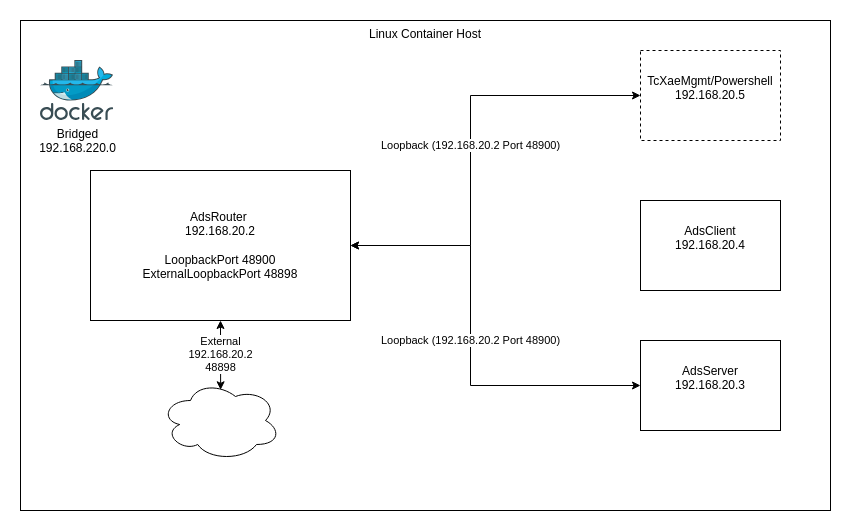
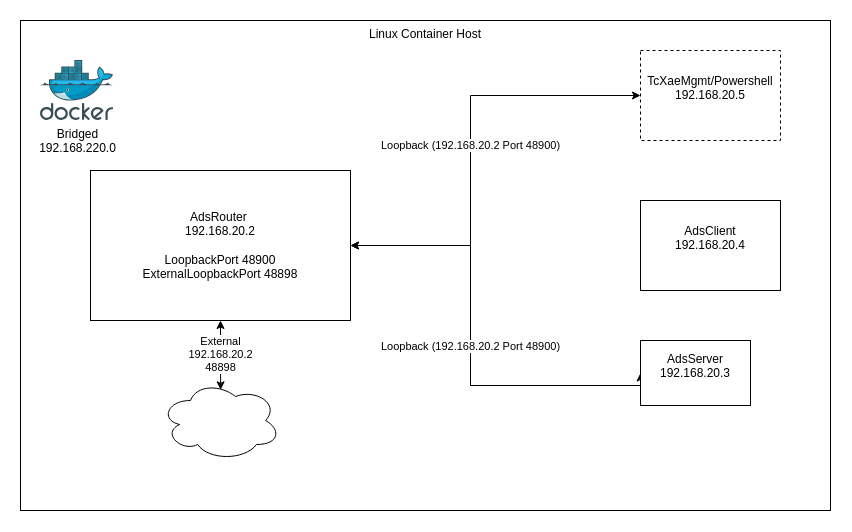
  <mxCell id="0" />
  <mxCell id="1" parent="0" />
  <mxCell id="2" value="Linux Container Host" style="rounded=0;whiteSpace=wrap;html=1;align=center;verticalAlign=top;allowArrows=1;" parent="1" vertex="1"><mxGeometry x="20" y="20" width="810" height="490" as="geometry" /></mxCell>
  <mxCell id="3" value="Bridged&lt;div&gt;192.168.220.0&lt;div&gt;&lt;br&gt;&lt;/div&gt;&lt;/div&gt;" style="image;sketch=0;aspect=fixed;html=1;points=[];align=center;fontSize=12;image=img/lib/mscae/Docker.svg;" parent="1" vertex="1"><mxGeometry x="40" y="60" width="73.17" height="60" as="geometry" /></mxCell>
  <mxCell id="4" value="Loopback (192.168.20.2 Port 48900)" style="rounded=0;orthogonalLoop=1;jettySize=auto;html=1;exitX=1;exitY=0.5;exitDx=0;exitDy=0;entryX=0;entryY=0.5;entryDx=0;entryDy=0;edgeStyle=orthogonalEdgeStyle;anchorPointDirection=0;startArrow=classic;" parent="1" source="5" target="7" edge="1"><mxGeometry relative="1" as="geometry"><Array as="points"><mxPoint x="470" y="245" /><mxPoint x="470" y="385" /></Array></mxGeometry></mxCell>
  <mxCell id="5" value="AdsRouter&amp;nbsp;&lt;div&gt;192.168.20.2&lt;/div&gt;&lt;div&gt;&lt;br&gt;&lt;/div&gt;&lt;div&gt;LoopbackPort 48900&lt;/div&gt;&lt;div&gt;ExternalLoopbackPort 48898&lt;/div&gt;" style="rounded=0;whiteSpace=wrap;html=1;" parent="1" vertex="1"><mxGeometry x="90" y="170" width="260" height="150" as="geometry" /></mxCell>
  <mxCell id="6" value="AdsClient&lt;div&gt;192.168.20.4&lt;/div&gt;&lt;div&gt;&lt;br&gt;&lt;/div&gt;" style="rounded=0;whiteSpace=wrap;html=1;" parent="1" vertex="1"><mxGeometry x="640" y="200" width="140" height="90" as="geometry" /></mxCell>
- <mxCell id="7" value="AdsServer&lt;div&gt;192.168.20.3&lt;/div&gt;&lt;div&gt;&lt;br&gt;&lt;/div&gt;" style="rounded=0;whiteSpace=wrap;html=1;" parent="1" vertex="1"><mxGeometry x="640" y="340" width="140" height="90" as="geometry" /></mxCell>
+ <mxCell id="7" value="AdsServer&lt;div&gt;192.168.20.3&lt;/div&gt;&lt;div&gt;&lt;br&gt;&lt;/div&gt;" style="rounded=0;whiteSpace=wrap;html=1;" parent="1" vertex="1"><mxGeometry x="640" y="340" width="110" height="65" as="geometry" /></mxCell>
  <mxCell id="8" value="&lt;div&gt;External&lt;/div&gt;192.168.20.2&lt;div&gt;48898&lt;/div&gt;" style="endArrow=classic;startArrow=classic;html=1;rounded=0;entryX=0.5;entryY=1;entryDx=0;entryDy=0;exitX=0.501;exitY=0.116;exitDx=0;exitDy=0;exitPerimeter=0;" parent="1" source="9" target="5" edge="1"><mxGeometry width="50" height="50" relative="1" as="geometry"><mxPoint x="610" y="420" as="sourcePoint" /><mxPoint x="660" y="370" as="targetPoint" /></mxGeometry></mxCell>
  <mxCell id="9" value="" style="ellipse;shape=cloud;whiteSpace=wrap;html=1;" parent="1" vertex="1"><mxGeometry x="160" y="380" width="120" height="80" as="geometry" /></mxCell>
  <mxCell id="10" value="&lt;div&gt;TcXaeMgmt/Powershell&lt;/div&gt;&lt;div&gt;192.168.20.5&lt;/div&gt;&lt;div&gt;&lt;br&gt;&lt;/div&gt;" style="rounded=0;whiteSpace=wrap;html=1;dashed=1;" parent="1" vertex="1"><mxGeometry x="640" y="50" width="140" height="90" as="geometry" /></mxCell>
  <mxCell id="11" value="Loopback (192.168.20.2 Port 48900)" style="rounded=0;orthogonalLoop=1;jettySize=auto;html=1;exitX=1;exitY=0.5;exitDx=0;exitDy=0;entryX=0;entryY=0.5;entryDx=0;entryDy=0;edgeStyle=orthogonalEdgeStyle;anchorPointDirection=0;startArrow=classic;" parent="1" source="5" target="10" edge="1"><mxGeometry relative="1" as="geometry"><mxPoint x="420" y="255" as="sourcePoint" /><mxPoint x="580" y="395" as="targetPoint" /><Array as="points"><mxPoint x="470" y="245" /><mxPoint x="470" y="95" /></Array></mxGeometry></mxCell>
